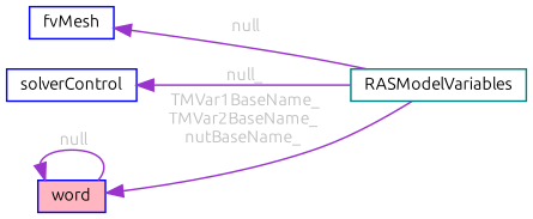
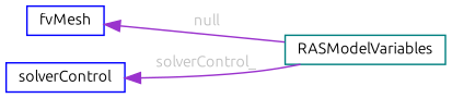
  digraph {
    fontname=Ubuntu
    rankdir=LR
    node [color=blue fillcolor=white fontname=Ubuntu fontsize=10 shape=box style=filled]
    edge [color=darkorchid3 dir=back fontcolor=grey fontname=Ubuntu fontsize=10 labelfontname=Helvetica labelfontsize=10 style=solid]
    n1 [color=teal fontcolor=black height=0.2 label=RASModelVariables width=0.4]
    n2 [height=0.2 label=fvMesh width=0.4]
    n3 [height=0.2 label=solverControl width=0.4]
-   n4 [fillcolor=lightpink height=0.2 label=word width=0.4]
    n2 -> n1 [label=" null"]
-   n3 -> n1 [label=" null_"]
-   n4 -> n1 [label=" TMVar1BaseName_\nTMVar2BaseName_\nnutBaseName_"]
-   n4 -> n4 [label=" null"]
+   n3 -> n1 [label=" solverControl_"]
  }
